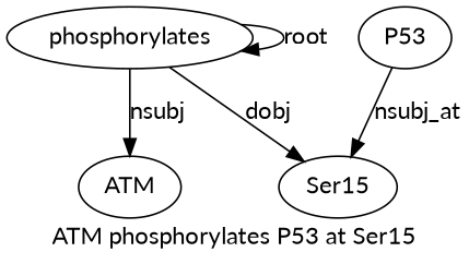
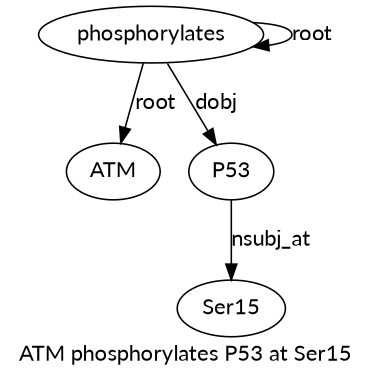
  digraph {
    fontname=Lato
    label="ATM phosphorylates P53 at Ser15"
    node [fillcolor=white fontname=Lato style=filled]
    edge [fontname=Lato]
    n1 [label=phosphorylates]
    n2 [label=ATM]
    n3 [label=P53]
    n4 [label=Ser15]
    n1 -> n1 [label=root]
-   n1 -> n2 [label=nsubj]
-   n1 -> n4 [label=dobj]
+   n1 -> n2 [label=root]
+   n1 -> n3 [label=dobj]
    n3 -> n4 [label=nsubj_at]
  }
